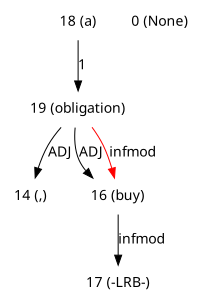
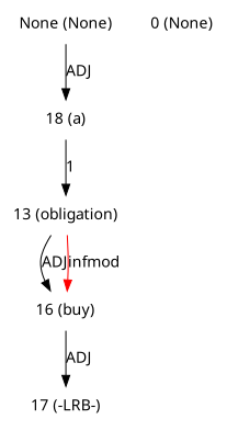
  digraph {
    fontname="Noto Sans"
    node [fontname="Noto Sans" shape=plaintext]
    edge [dir=forward fontname="Noto Sans"]
+   n1 [label="None (None)"]
    n2 [label="18 (a)"]
-   n3 [label="19 (obligation)"]
-   n4 [label="14 (,)"]
+   n3 [label="13 (obligation)"]
    n5 [label="16 (buy)"]
    n6 [label="17 (-LRB-)"]
    n7 [label="0 (None)"]
+   n1 -> n2 [label=ADJ]
    n2 -> n3 [label=1]
-   n3 -> n4 [label=ADJ]
    n3 -> n5 [label=ADJ]
    n3 -> n5 [color=red label=infmod]
-   n5 -> n6 [label=infmod]
+   n5 -> n6 [label=ADJ]
  }
